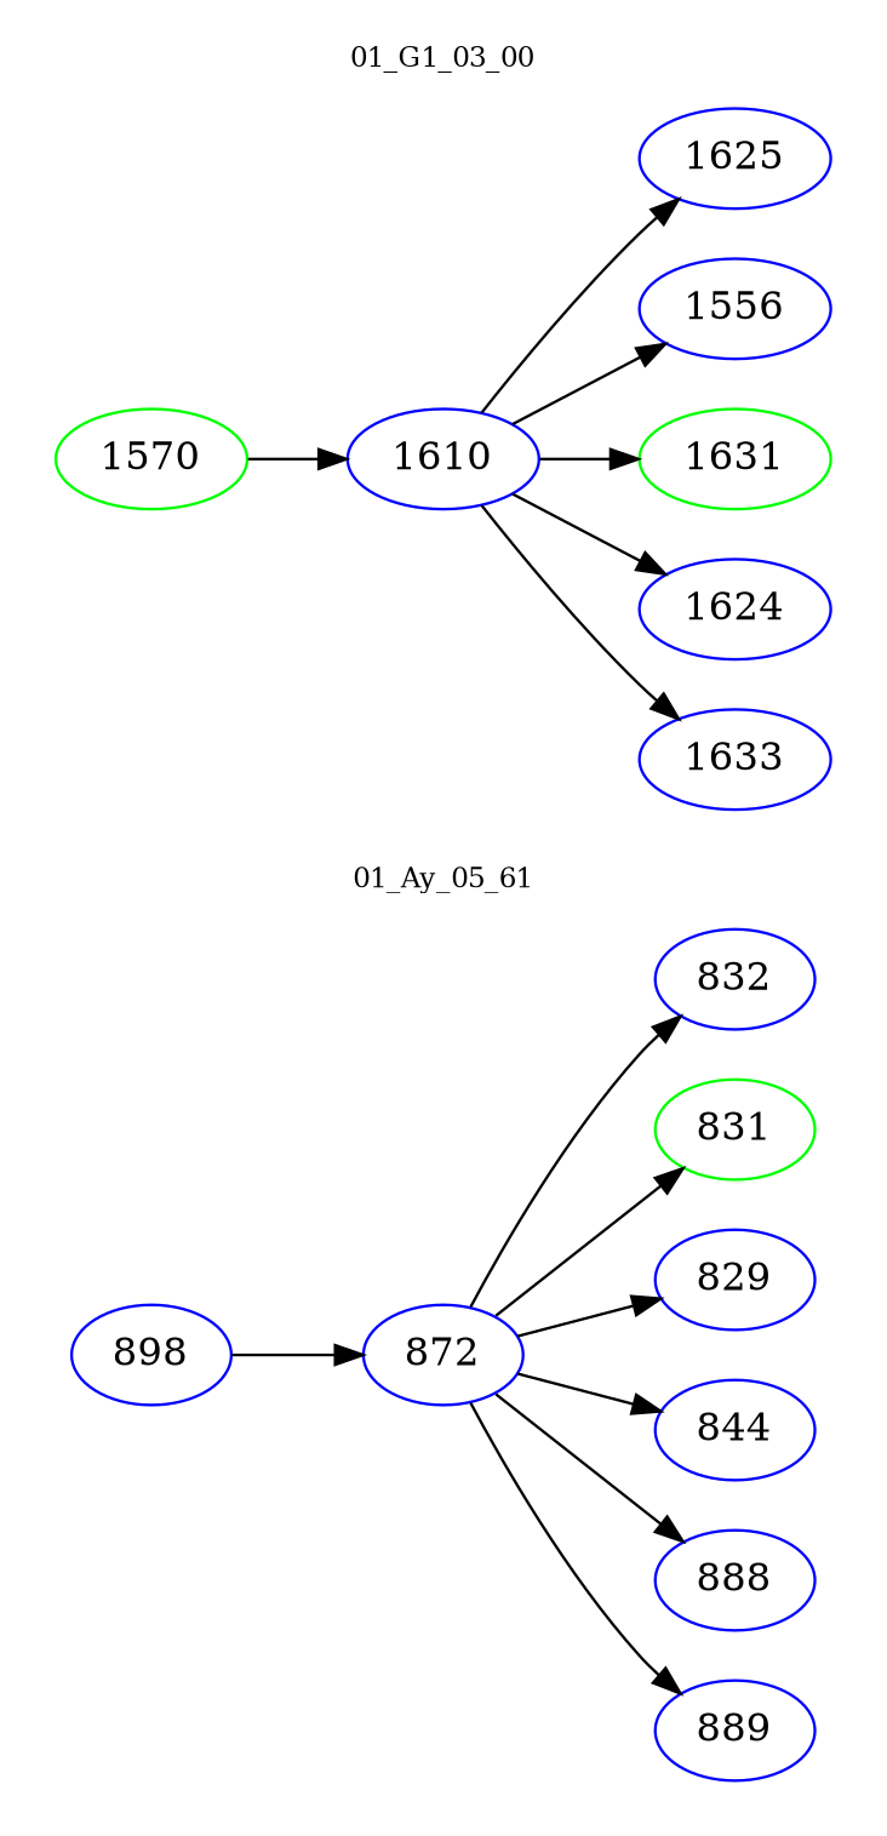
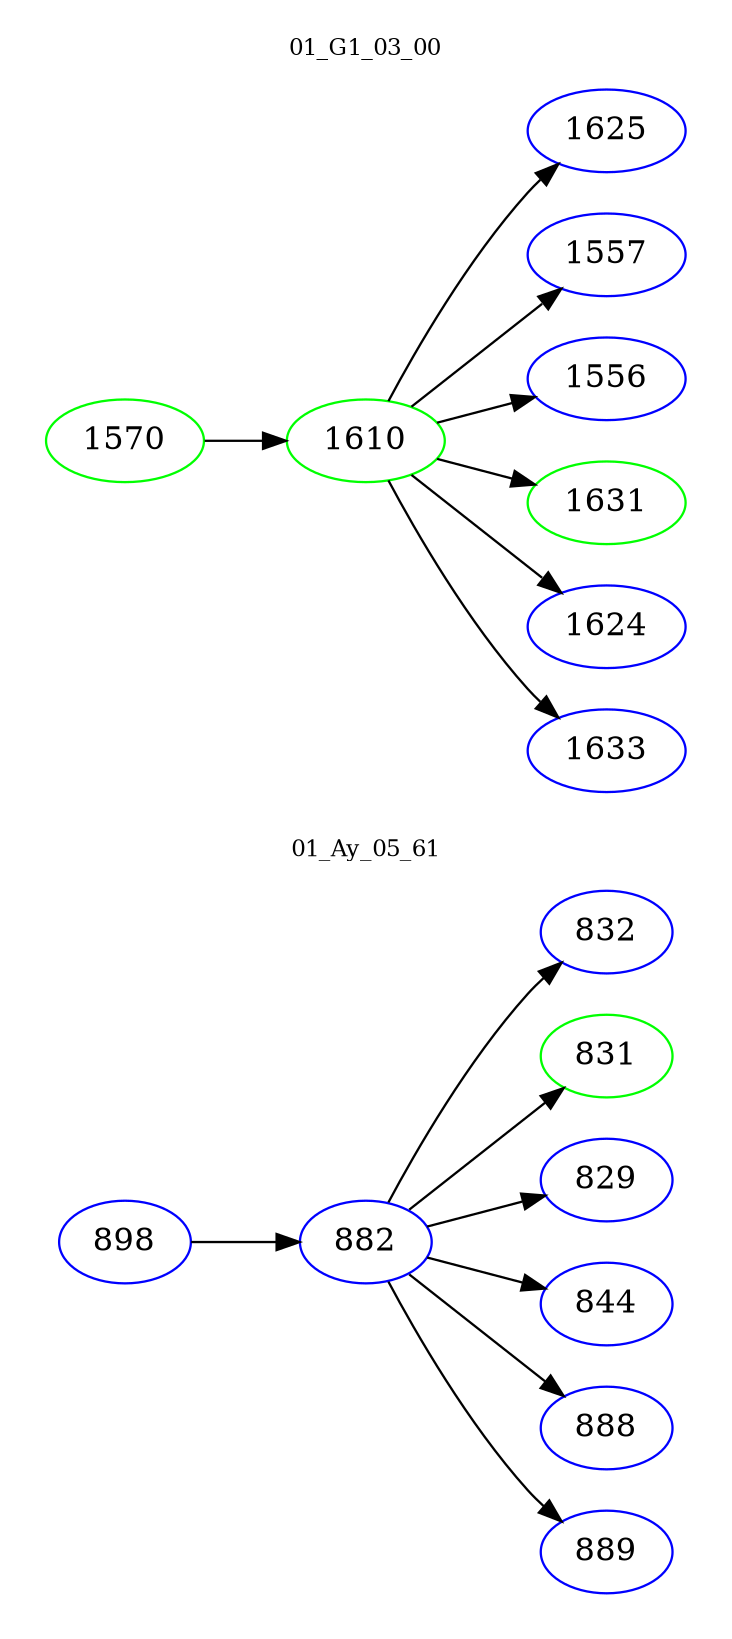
  digraph {
    rankdir=LR
    node [color=blue]
    edge [color=black]
-   n1 [label=872]
+   n1 [label=882]
    n2 [label=889]
    n3 [label=888]
    n4 [label=898]
    n5 [label=844]
    n6 [label=829]
    n7 [color=green label=831]
    n8 [label=832]
-   n9 [label=1610]
+   n9 [color=green label=1610]
    n10 [label=1633]
    n11 [label=1624]
    n12 [color=green label=1631]
    n13 [label=1556]
+   n14 [label=1557]
    n15 [color=green label=1570]
    n16 [label=1625]
    subgraph cluster_1 {
      color=white
      fontsize=10
      label="01_Ay_05_61"
      n1
      n2
      n3
      n4
      n5
      n6
      n7
      n8
    }
    subgraph cluster_2 {
      color=white
      fontsize=10
      label="01_G1_03_00"
      n9
      n10
      n11
      n12
      n13
+     n14
      n15
      n16
    }
    n1 -> n2
    n1 -> n3
    n1 -> n5
    n1 -> n6
    n1 -> n7
    n1 -> n8
    n4 -> n1
    n9 -> n10
    n9 -> n11
    n9 -> n12
    n9 -> n13
+   n9 -> n14
    n9 -> n16
    n15 -> n9
  }
